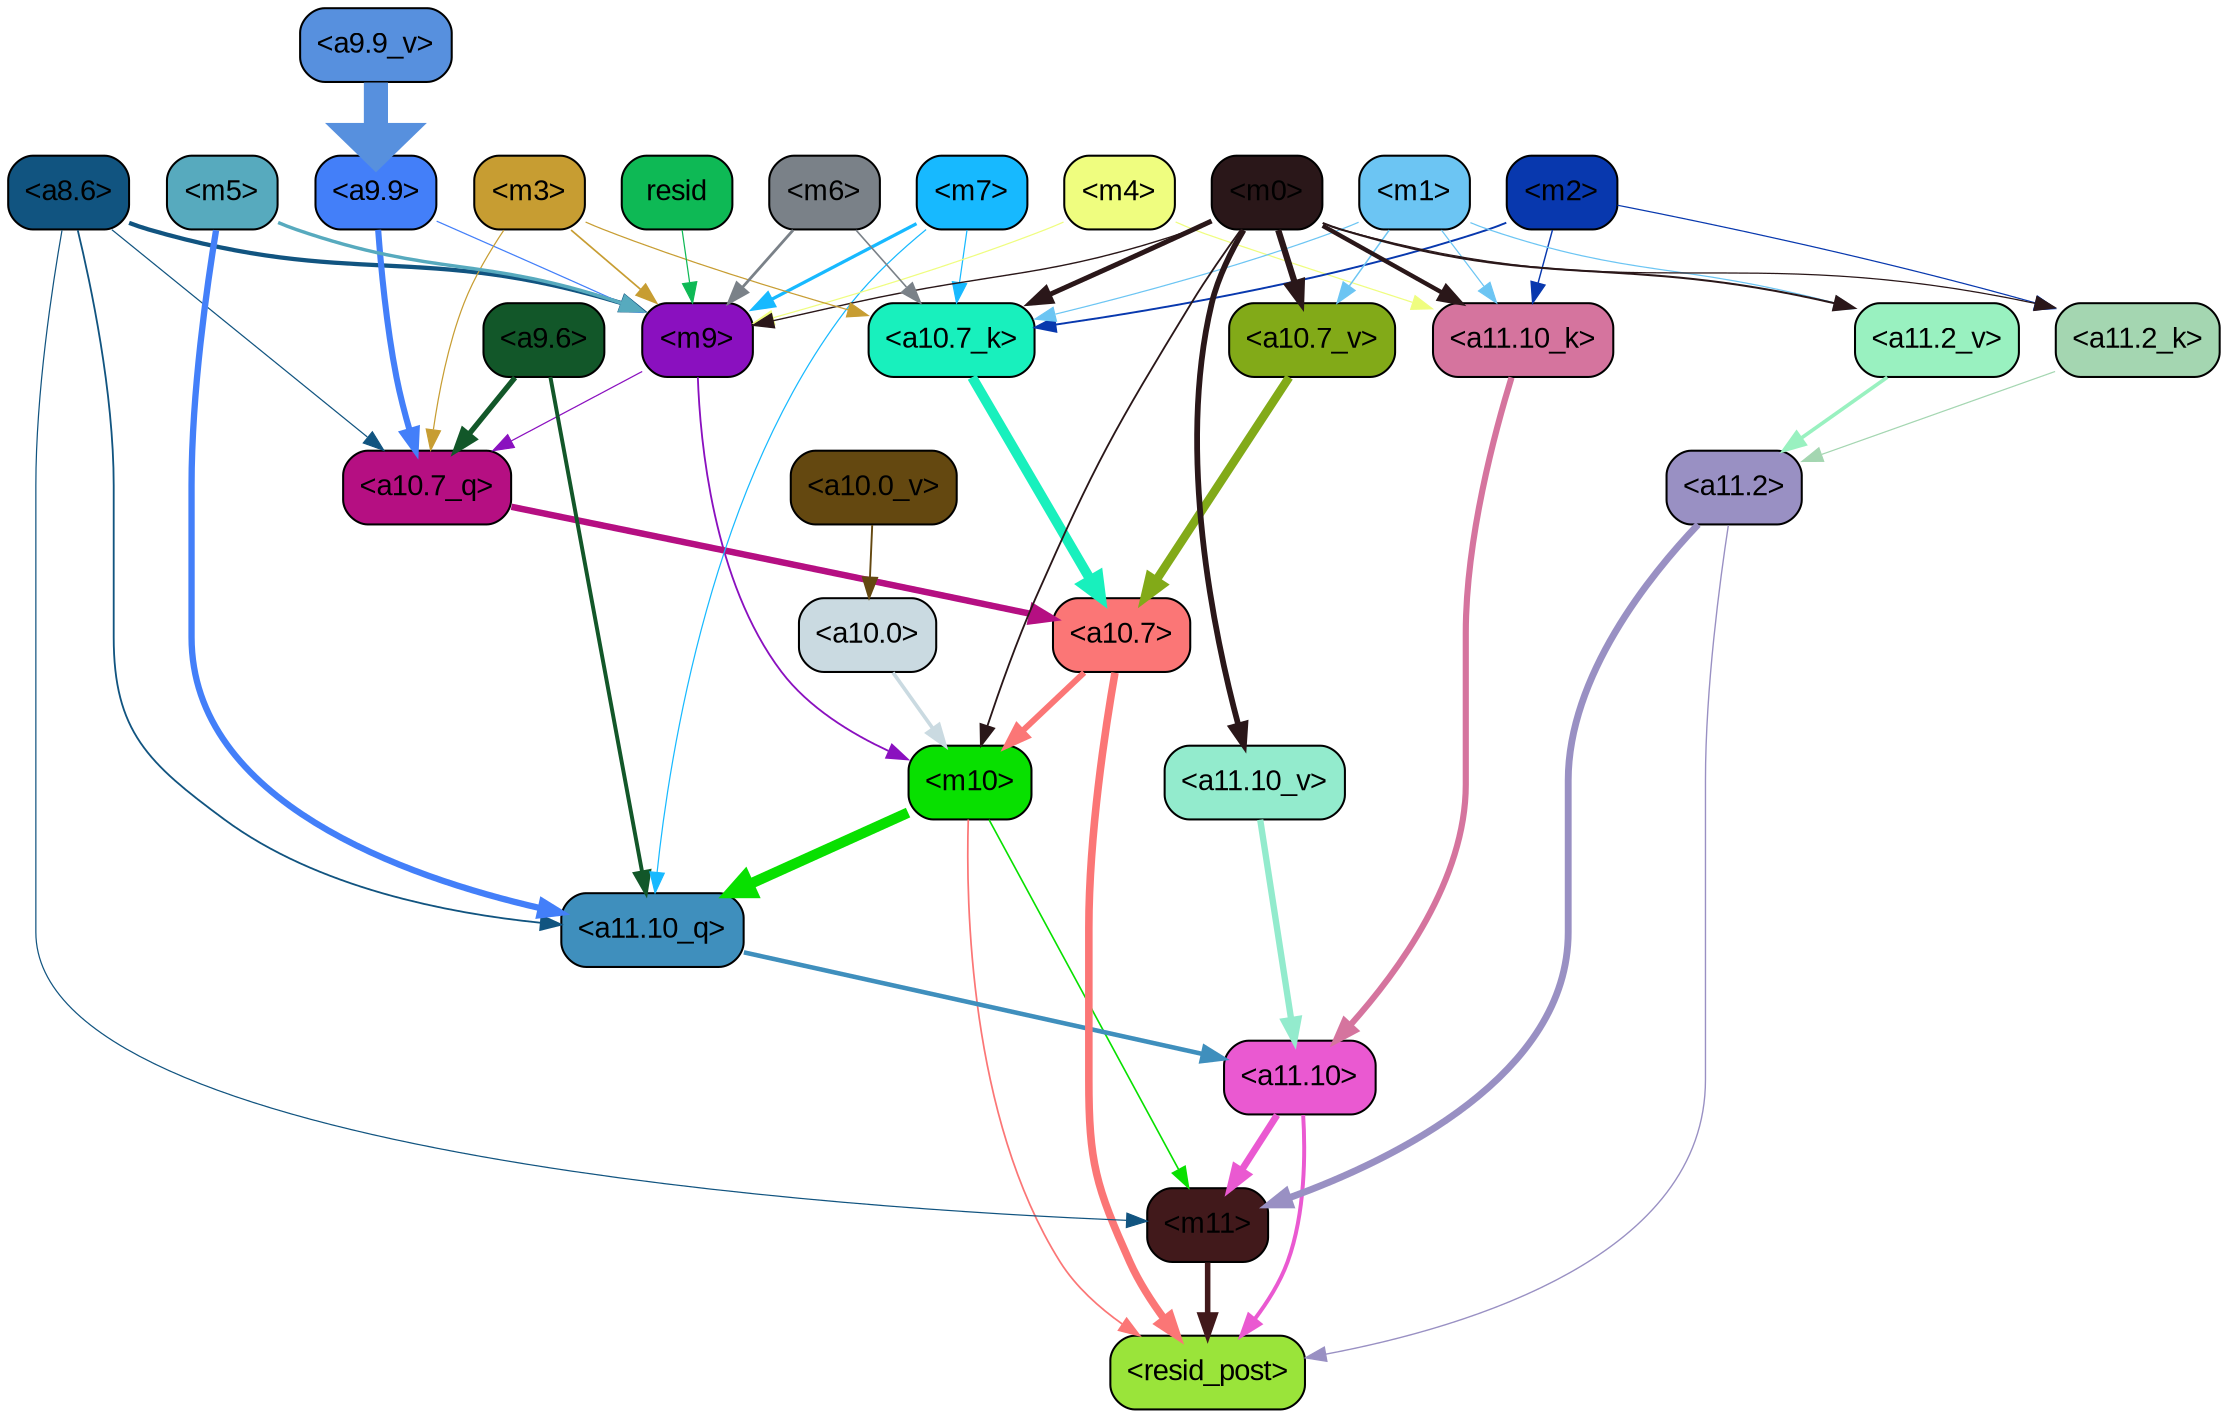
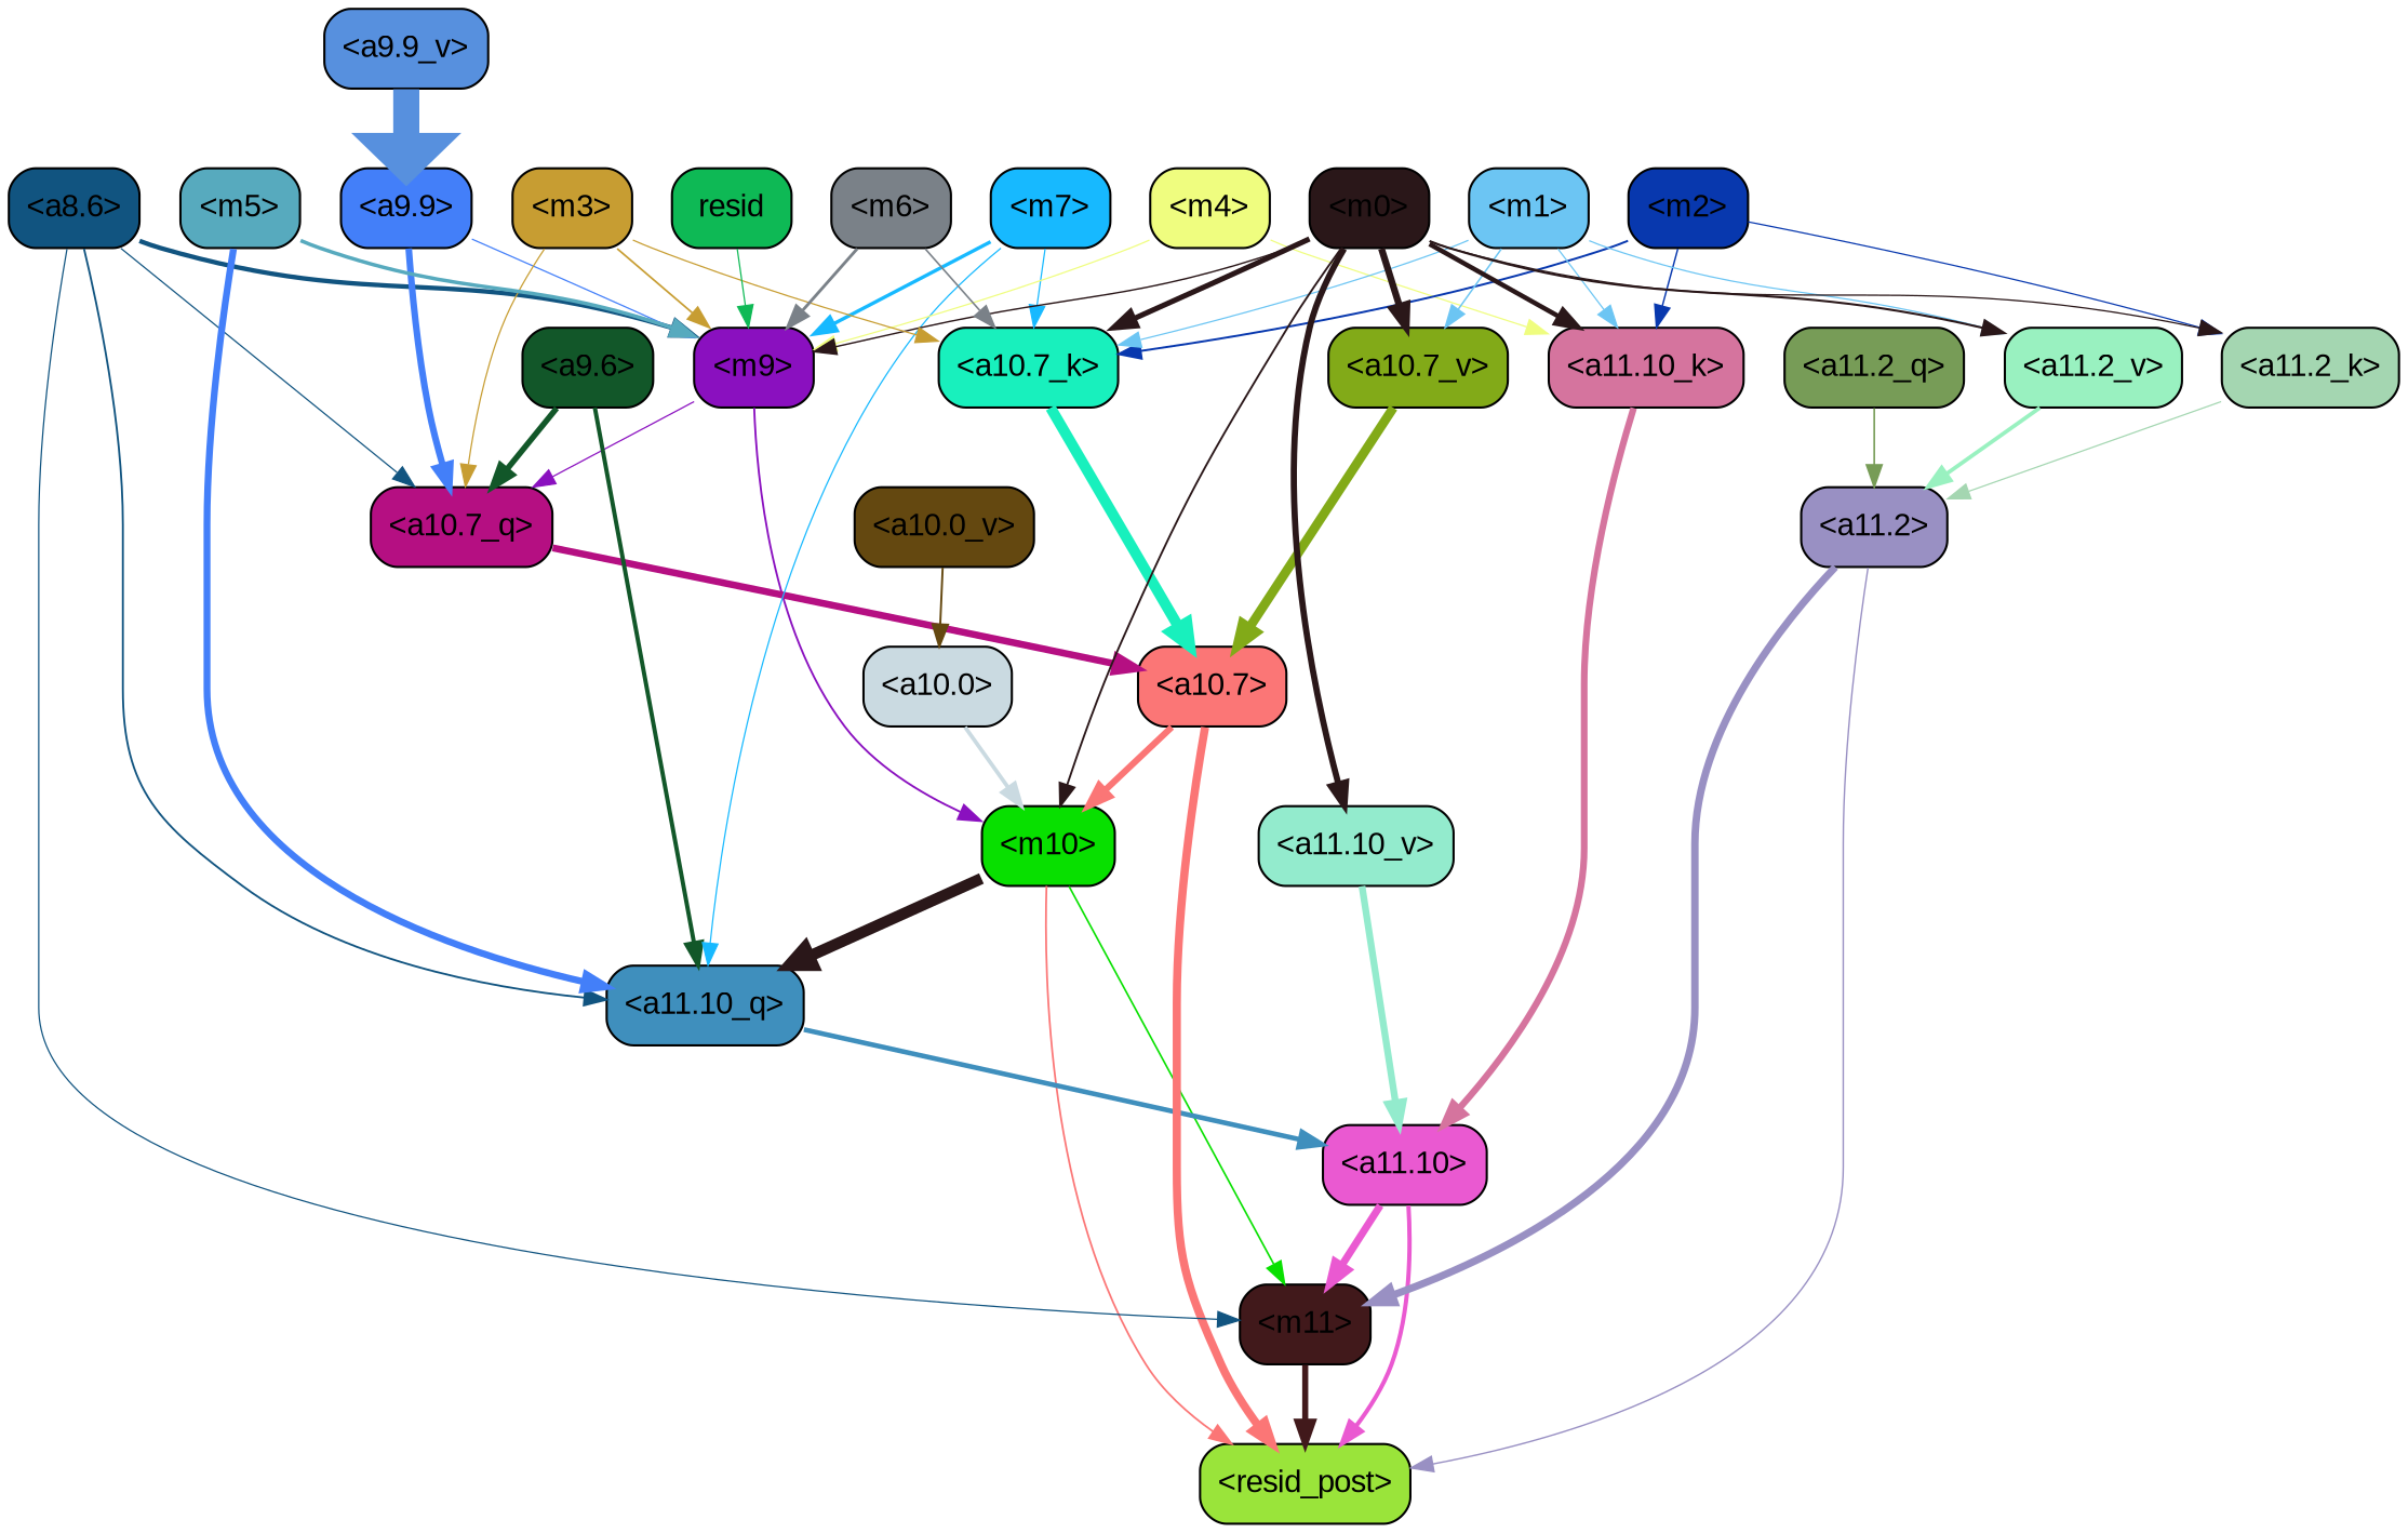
  strict digraph {
    fontname="Liberation Sans"
    splines=true
    node [color=black fontname="Liberation Sans" shape=box style="filled, rounded"]
    edge [color="#2a1719" fontname="Liberation Sans" penwidth=0.6]
    "<m11>" [fillcolor="#41191b"]
    "<resid_post>" [fillcolor="#9ae43a"]
    "<a11.10>" [fillcolor="#ea59d1"]
    "<a11.2>" [fillcolor="#9990c3"]
    "<m10>" [fillcolor="#08e000"]
    "<a11.10_q>" [fillcolor="#3f8fbd"]
    "<a10.7>" [fillcolor="#fb7676"]
    "<a8.6>" [fillcolor="#115480"]
    "<m9>" [fillcolor="#8a10bf"]
    "<a10.7_q>" [fillcolor="#b50f82"]
+   "<a11.2_q>" [fillcolor="#779c57"]
    "<a11.10_k>" [fillcolor="#d5749e"]
    "<a11.2_k>" [fillcolor="#a4d6b1"]
    "<a11.10_v>" [fillcolor="#93ebcd"]
    "<a11.2_v>" [fillcolor="#99f1c0"]
    "<a9.9>" [fillcolor="#437ff9"]
    "<a9.6>" [fillcolor="#125729"]
    "<m7>" [fillcolor="#17b9ff"]
    "<a10.7_k>" [fillcolor="#18f0bd"]
    "<m4>" [fillcolor="#effd7f"]
    "<m2>" [fillcolor="#0838ae"]
    "<m1>" [fillcolor="#6cc5f3"]
    "<a10.7_v>" [fillcolor="#82aa18"]
    "<m0>" [fillcolor="#2a1719"]
    "<a10.0>" [fillcolor="#cadae1"]
    "<a10.0_v>" [fillcolor="#644810"]
    "<m3>" [fillcolor="#c79d32"]
    "<m6>" [fillcolor="#7a8188"]
    "<m5>" [fillcolor="#57aabe"]
    n30 [fillcolor="#0eb955" label=resid]
    "<a9.9_v>" [fillcolor="#5790de"]
    "<m11>" -> "<resid_post>" [color="#41191b" penwidth=2.702841281890869]
    "<a11.10>" -> "<m11>" [color="#ea59d1" penwidth=3.3565988540649414]
    "<a11.10>" -> "<resid_post>" [color="#ea59d1" penwidth=1.9347846508026123]
    "<a11.2>" -> "<m11>" [color="#9990c3" penwidth=3.357710838317871]
    "<a11.2>" -> "<resid_post>" [color="#9990c3" penwidth=0.6756799221038818]
    "<m10>" -> "<m11>" [color="#08e000" penwidth=0.7995781898498535]
    "<m10>" -> "<resid_post>" [color="#fb7676" penwidth=0.84842848777771]
-   "<m10>" -> "<a11.10_q>" [color="#08e000" penwidth=5.131217956542969]
+   "<m10>" -> "<a11.10_q>" [penwidth=5.131217956542969]
    "<a11.10_q>" -> "<a11.10>" [color="#3f8fbd" penwidth=2.230653762817383]
    "<a10.7>" -> "<resid_post>" [color="#fb7676" penwidth=3.701959013938904]
    "<a10.7>" -> "<m10>" [color="#fb7676" penwidth=2.9233598709106445]
    "<a8.6>" -> "<m11>" [color="#115480"]
    "<a8.6>" -> "<a11.10_q>" [color="#115480" penwidth=0.8920164108276367]
    "<a8.6>" -> "<m9>" [color="#115480" penwidth=2.0895538330078125]
    "<a8.6>" -> "<a10.7_q>" [color="#115480"]
    "<m9>" -> "<m10>" [color="#8a10bf" penwidth=0.8976783752441406]
    "<m9>" -> "<a10.7_q>" [color="#8a10bf"]
    "<a10.7_q>" -> "<a10.7>" [color="#b50f82" penwidth=3.1667375564575195]
+   "<a11.2_q>" -> "<a11.2>" [color="#779c57" penwidth=0.7805061340332031]
    "<a11.10_k>" -> "<a11.10>" [color="#d5749e" penwidth=3.010073661804199]
    "<a11.2_k>" -> "<a11.2>" [color="#a4d6b1"]
    "<a11.10_v>" -> "<a11.10>" [color="#93ebcd" penwidth=3.0961761474609375]
    "<a11.2_v>" -> "<a11.2>" [color="#99f1c0" penwidth=1.7951231002807617]
    "<a9.9>" -> "<m9>" [color="#437ff9"]
    "<a9.9>" -> "<a10.7_q>" [color="#437ff9" penwidth=2.9829912185668945]
    "<a9.6>" -> "<a11.10_q>" [color="#125729" penwidth=1.9188203811645508]
    "<a9.6>" -> "<a10.7_q>" [color="#125729" penwidth=2.6223926544189453]
    "<m7>" -> "<a11.10_q>" [color="#17b9ff"]
    "<m7>" -> "<m9>" [color="#17b9ff" penwidth=1.602376937866211]
    "<m7>" -> "<a10.7_k>" [color="#17b9ff"]
    "<a10.7_k>" -> "<a10.7>" [color="#18f0bd" penwidth=4.86921501159668]
    "<m4>" -> "<m9>" [color="#effd7f"]
    "<m4>" -> "<a11.10_k>" [color="#effd7f"]
    "<m2>" -> "<a11.10_k>" [color="#0838ae" penwidth=0.7053709030151367]
    "<m2>" -> "<a11.2_k>" [color="#0838ae"]
    "<m2>" -> "<a10.7_k>" [color="#0838ae" penwidth=0.9458351135253906]
    "<m1>" -> "<a11.10_k>" [color="#6cc5f3"]
    "<m1>" -> "<a11.2_v>" [color="#6cc5f3"]
    "<m1>" -> "<a10.7_k>" [color="#6cc5f3"]
    "<m1>" -> "<a10.7_v>" [color="#6cc5f3" penwidth=0.7276821136474609]
    "<a10.7_v>" -> "<a10.7>" [color="#82aa18" penwidth=4.189113616943359]
    "<m0>" -> "<m10>" [penwidth=0.9029474258422852]
    "<m0>" -> "<m9>" [penwidth=0.6837482452392578]
    "<m0>" -> "<a11.10_k>" [penwidth=2.144052505493164]
    "<m0>" -> "<a11.2_k>" [penwidth=0.6134786605834961]
    "<m0>" -> "<a11.10_v>" [penwidth=2.813839912414551]
    "<m0>" -> "<a11.2_v>" [penwidth=0.9900531768798828]
    "<m0>" -> "<a10.7_k>" [penwidth=2.4311294555664062]
    "<m0>" -> "<a10.7_v>" [penwidth=3.061185836791992]
    "<a10.0>" -> "<m10>" [color="#cadae1" penwidth=1.7953290939331055]
    "<a10.0_v>" -> "<a10.0>" [color="#644810" penwidth=0.9297943115234375]
    "<m3>" -> "<m9>" [color="#c79d32" penwidth=0.8340511322021484]
    "<m3>" -> "<a10.7_q>" [color="#c79d32"]
    "<m3>" -> "<a10.7_k>" [color="#c79d32"]
    "<m6>" -> "<m9>" [color="#7a8188" penwidth=1.3627052307128906]
    "<m6>" -> "<a10.7_k>" [color="#7a8188" penwidth=0.7860317230224609]
    "<m5>" -> "<a11.10_q>" [color="#437ff9" penwidth=3.086172103881836]
    "<m5>" -> "<m9>" [color="#57aabe" penwidth=1.681243896484375]
    n30 -> "<m9>" [color="#0eb955"]
    "<a9.9_v>" -> "<a9.9>" [color="#5790de" penwidth=11.790493965148926]
  }
